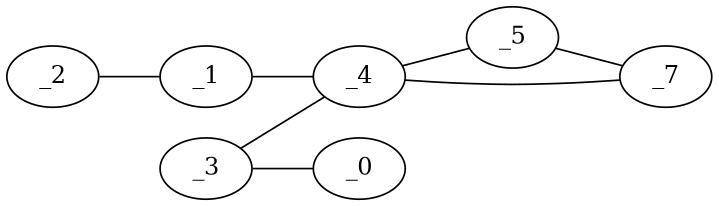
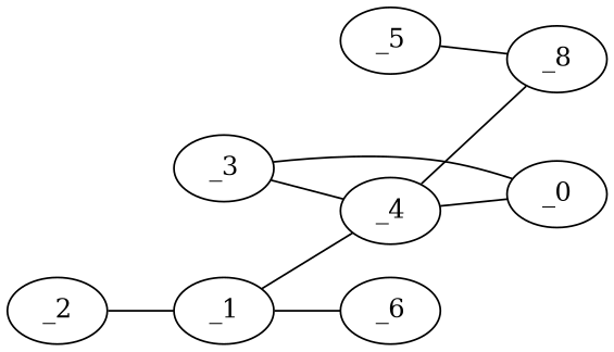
  graph {
    rankdir=LR
    node [charge=0 chem=4 symbol="N  " x=3.7601 y=-0.5684]
    edge [valence=1]
    _1 [x=4.5691]
    _4 [chem=1 symbol="C  " y=0.0194]
+   _6 [x=4.2601 y=-1.5194]
    _5 [chem=1 symbol="C  " x=2.9511]
-   _7 [x=3.2601 y=-1.5194]
+   _7 [x=3.2601 y=-1.5194 label=_8]
    _2 [chem=2 symbol="O  " x=4.6261 y=1.5194]
    _3 [chem=1 symbol="C  " y=1.0194]
    n8 [chem=2 label=_0 symbol="O  " x=2.8941 y=1.5194]
    _1 -- _4
-   _4 -- _5 [valence=2]
+   _1 -- _6 [valence=2]
+   _4 -- n8 [valence=2]
    _4 -- _7
    _5 -- _7
    _2 -- _1 [valence=2]
    _3 -- _4
    _3 -- n8
  }
